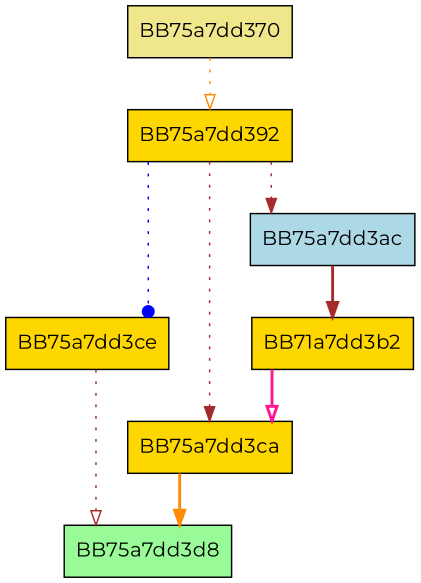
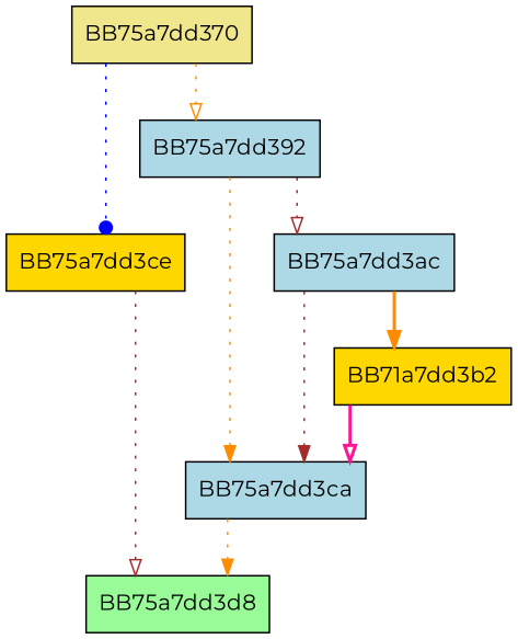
  digraph {
    fontname=Montserrat
    splines=ortho
    node [fillcolor=gold fontname=Montserrat shape=box style=filled]
    edge [arrowhead=normal color=brown fontname=Montserrat style=dotted]
    BB75a7dd370 [fillcolor=khaki]
    BB75a7dd3ce
-   BB75a7dd392
+   BB75a7dd392 [fillcolor=lightblue]
    BB75a7dd3d8 [fillcolor=palegreen]
-   BB75a7dd3ca
+   BB75a7dd3ca [fillcolor=lightblue]
    BB75a7dd3ac [fillcolor=lightblue]
    n7 [label=BB71a7dd3b2]
-   BB75a7dd392 -> BB75a7dd3ce [arrowhead=dot color=blue]
+   BB75a7dd370 -> BB75a7dd3ce [arrowhead=dot color=blue]
    BB75a7dd370 -> BB75a7dd392 [arrowhead=onormal color=darkorange]
    BB75a7dd3ce -> BB75a7dd3d8 [arrowhead=onormal]
-   BB75a7dd392 -> BB75a7dd3ca
-   BB75a7dd392 -> BB75a7dd3ac
-   BB75a7dd3ca -> BB75a7dd3d8 [color=darkorange style=bold]
-   BB75a7dd3ac -> n7 [style=bold]
+   BB75a7dd392 -> BB75a7dd3ca [color=darkorange]
+   BB75a7dd392 -> BB75a7dd3ac [arrowhead=onormal]
+   BB75a7dd3ca -> BB75a7dd3d8 [color=darkorange]
+   BB75a7dd3ac -> BB75a7dd3ca
+   BB75a7dd3ac -> n7 [color=darkorange style=bold]
    n7 -> BB75a7dd3ca [arrowhead=onormal color=deeppink style=bold]
  }
